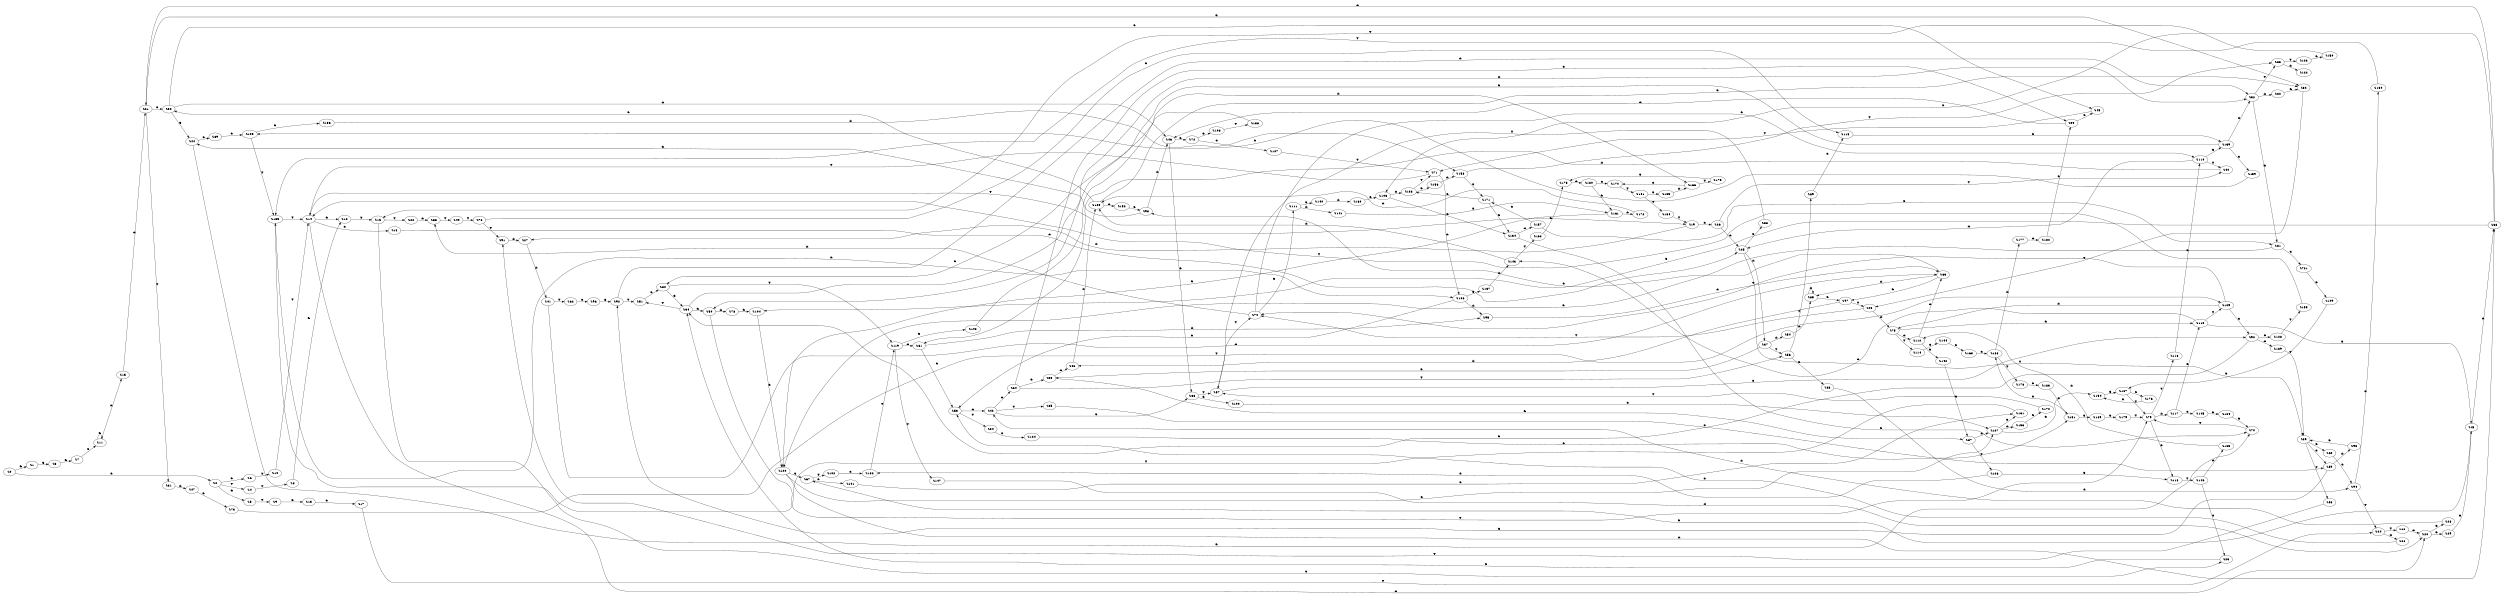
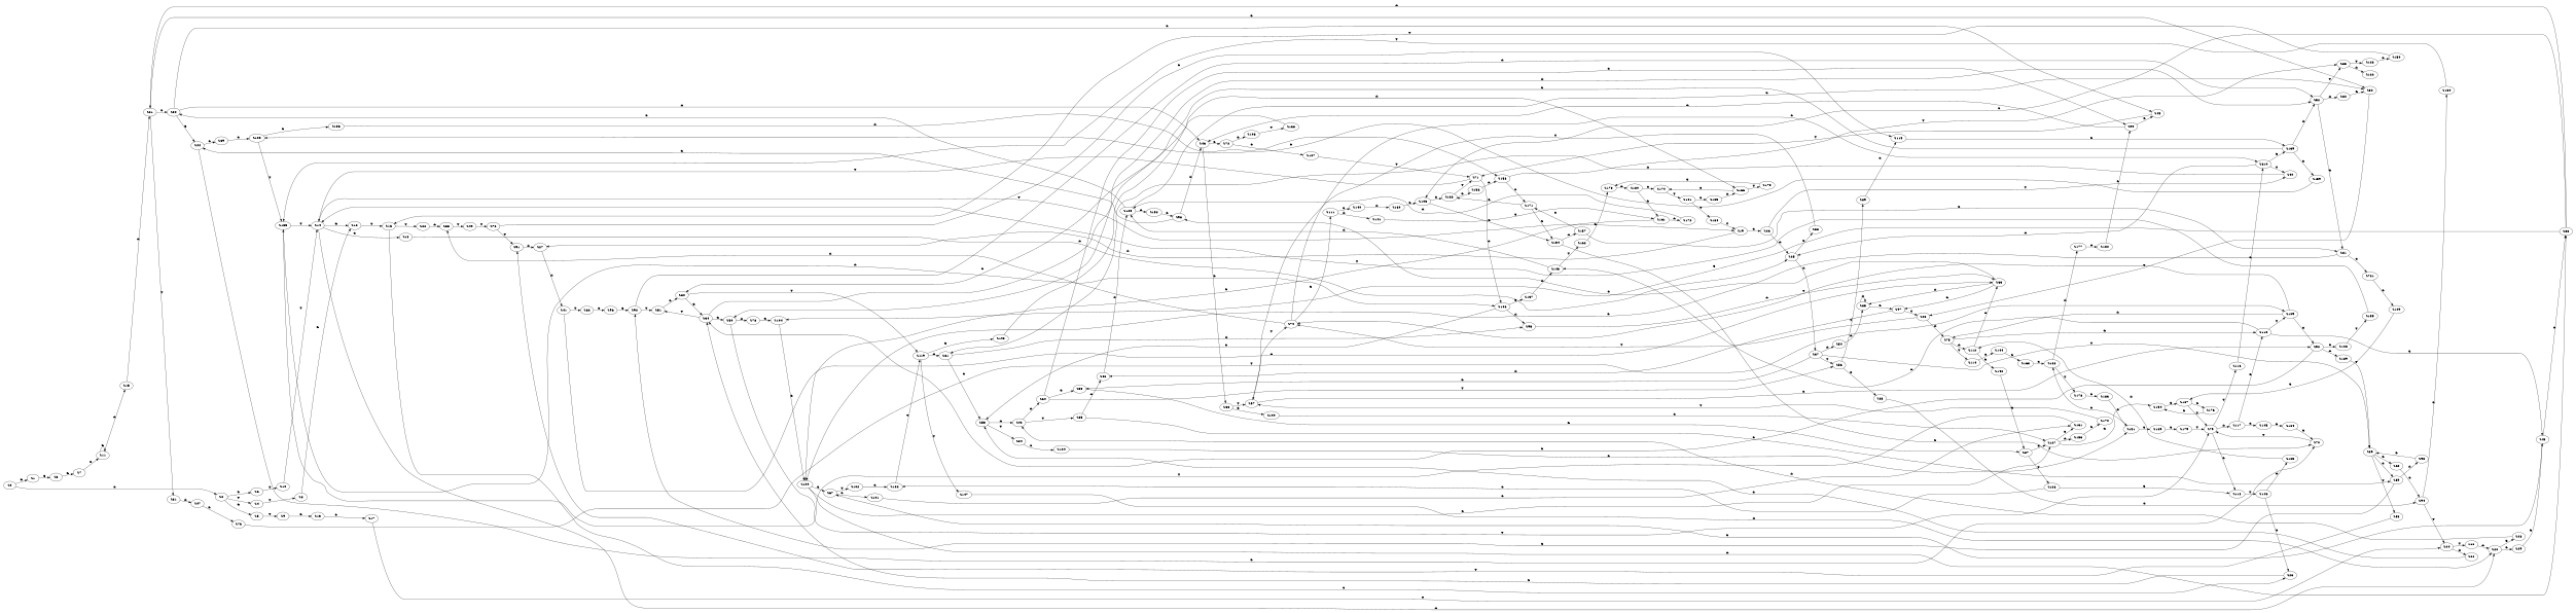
  strict digraph {
    rankdir=LR
    S0
    S1
    S2
    S3
    S4
    S5
    S6
    S7
    S8
    S9
    S10
    S11
    S12
    S13
    S14
    S15
    S16
    S17
    S18
    S19
    S20
    S21
    S22
    S23
    S24
    S25
    S26
    S27
    S28
    S29
    S30
    S31
    S32
    S33
    S34
    S35
    S36
    S37
    S38
    S39
    S40
    S41
    S42
    S43
    S44
    S45
    S46
    S47
    S48
    S49
    S50
    S51
    S52
    S53
    S54
    S55
    S56
    S57
    S58
    S59
    S60
    S61
    S62
    S63
    S64
    S65
    S66
    S67
    S68
    S69
    S70
    S71
    S72
    S73
    S74
    S75
    S76
    S78
    S79
    S80
    S81
    S82
    S83
    S84
    S85
    S86
    S87
    S88
    S89
    S90
    S91
    S92
    S93
    S94
    S95
    S96
    S97
    S98
    S99
    S100
    S101
    S102
    S103
    S104
    S105
    S106
    S107
    S108
    S109
-   S110
+   S110 [label=S610]
    S111
    S112
    S113
    S114
    S115
    S116
    S117
    S118
    S119
    S120
    n121 [label=S721]
    S122
    S123
    S124
    S125
    S126
    S127
    S128
    n129 [label=S189]
    S130
    S131
    S132
    S133
    S134
    S135
    S136
    S137
    S138
    S139
    S140
    S141
    S142
    S143
    S144
    S145
    S146
    S147
    S148
    S149
    S150
    S151
    S152
    S153
    S154
    S155
    S156
    S157
    S158
    S159
    S160
    S161
    S162
    S163
    S164
    S165
    S166
    S167
    S168
    S169
    S170
    S171
    S172
    S173
    S174
    S175
    S176
    S177
    S178
    S179
    S180
    S181
    S182
    S183
    S184
    S185
    S0 -> S1 [label=G]
    S0 -> S2 [label=C]
    S1 -> S3 [label=G]
    S2 -> S4 [label=T]
    S2 -> S5 [label=G]
    S2 -> S6 [label=C]
    S3 -> S7 [label=G]
    S4 -> S8 [label=T]
    S5 -> S9 [label=T]
    S6 -> S10 [label=T]
    S7 -> S11 [label=G]
    S8 -> S12 [label=G]
    S9 -> S13 [label=G]
    S10 -> S14 [label=T]
    S11 -> S11 [label=G]
    S11 -> S15 [label=A]
    S12 -> S16 [label=T]
    S13 -> S17 [label=C]
    S14 -> S12 [label=G]
    S14 -> S18 [label=C]
    S14 -> S19 [label=T]
    S14 -> S20 [label=A]
    S15 -> S21 [label=A]
    S16 -> S22 [label=T]
    S16 -> S23 [label=C]
    S17 -> S24 [label=T]
    S18 -> S25 [label=A]
    S19 -> S26 [label=C]
    S19 -> S27 [label=A]
    S20 -> S28 [label=G]
    S20 -> S29 [label=G]
    S21 -> S30 [label=C]
    S21 -> S31 [label=T]
    S21 -> S32 [label=G]
    S22 -> S33 [label=A]
    S23 -> S34 [label=G]
    S24 -> S35 [label=T]
    S24 -> S36 [label=A]
    S25 -> S37 [label=A]
    S25 -> S38 [label=G]
-   S25 -> S39 [label=T]
+   S37 -> S39 [label=T]
    S26 -> S25 [label=A]
    S26 -> S40 [label=T]
    S27 -> S41 [label=A]
    S28 -> S42 [label=A]
    S29 -> S43 [label=G]
    S30 -> S44 [label=G]
    S30 -> S45 [label=C]
    S30 -> S46 [label=A]
    S31 -> S47 [label=A]
    S32 -> S48 [label=T]
    S33 -> S49 [label=T]
    S34 -> S50 [label=G]
    S34 -> S51 [label=T]
    S34 -> S52 [label=A]
    S35 -> S20 [label=A]
    S36 -> S53 [label=C]
    S37 -> S54 [label=A]
    S37 -> S55 [label=G]
    S37 -> S56 [label=T]
    S38 -> S57 [label=T]
    S39 -> S58 [label=T]
    S39 -> S59 [label=C]
    S39 -> S60 [label=G]
    S40 -> S61 [label=A]
    S41 -> S62 [label=T]
    S41 -> S63 [label=A]
    S42 -> S64 [label=A]
    S42 -> S65 [label=T]
-   S42 -> S66 [label=G]
    S43 -> S67 [label=G]
    S43 -> S68 [label=A]
    S44 -> S69 [label=C]
    S44 -> S70 [label=G]
    S45 -> S71 [label=T]
    S46 -> S66 [label=G]
    S46 -> S72 [label=C]
    S47 -> S73 [label=G]
    S48 -> S74 [label=T]
    S48 -> S75 [label=A]
    S49 -> S76 [label=T]
    S50 -> S78 [label=A]
    S50 -> S79 [label=T]
    S51 -> S80 [label=C]
    S52 -> S81 [label=G]
    S52 -> S82 [label=A]
    S52 -> S83 [label=T]
    S53 -> S42 [label=A]
    S53 -> S84 [label=T]
    S54 -> S85 [label=A]
-   S55 -> S86 [label=A]
+   S65 -> S86 [label=A]
    S55 -> S87 [label=G]
    S56 -> S88 [label=G]
    S56 -> S89 [label=T]
    S57 -> S74 [label=T]
    S57 -> S90 [label=C]
    S58 -> S91 [label=T]
    S59 -> S92 [label=G]
    S59 -> S93 [label=A]
    S60 -> S94 [label=C]
    S61 -> S53 [label=C]
    S61 -> S95 [label=A]
    S62 -> S96 [label=C]
    S63 -> S85 [label=A]
    S63 -> S97 [label=G]
    S63 -> S98 [label=C]
    S64 -> S55 [label=G]
    S64 -> S56 [label=T]
    S64 -> S99 [label=C]
    S65 -> S59 [label=C]
    S66 -> S57 [label=T]
    S66 -> S100 [label=G]
    S67 -> S101 [label=C]
    S67 -> S102 [label=T]
    S68 -> S21 [label=A]
    S68 -> S103 [label=C]
    S68 -> S104 [label=G]
    S69 -> S105 [label=C]
    S70 -> S79 [label=T]
    S71 -> S14 [label=T]
    S71 -> S106 [label=A]
    S72 -> S107 [label=C]
    S72 -> S108 [label=G]
    S73 -> S109 [label=T]
    S74 -> S33 [label=A]
    S74 -> S110 [label=C]
    S74 -> S111 [label=G]
    S75 -> S112 [label=A]
    S75 -> S113 [label=G]
    S75 -> S114 [label=T]
    S76 -> S91 [label=T]
    S76 -> S115 [label=C]
    S78 -> S104 [label=G]
    S79 -> S116 [label=T]
    S79 -> S117 [label=A]
    S79 -> S118 [label=G]
    S80 -> S34 [label=G]
    S80 -> S119 [label=T]
    S81 -> S120 [label=G]
    S81 -> n121 [label=C]
    S82 -> S32 [label=G]
    S83 -> S122 [label=A]
    S83 -> S123 [label=T]
    S84 -> S124 [label=C]
    S85 -> S85 [label=A]
    S85 -> S97 [label=G]
    S86 -> S125 [label=A]
    S87 -> S126 [label=T]
    S87 -> S127 [label=C]
    S88 -> S94 [label=C]
    S89 -> S115 [label=C]
    S90 -> S34 [label=G]
    S90 -> S128 [label=C]
    S90 -> n129 [label=A]
    S91 -> S27 [label=A]
    S92 -> S51 [label=T]
    S92 -> S52 [label=A]
    S93 -> S39 [label=G]
    S94 -> S24 [label=T]
    S94 -> S130 [label=C]
    S95 -> S63 [label=A]
    S96 -> S92 [label=G]
    S97 -> S48 [label=T]
    S97 -> S86 [label=A]
    S98 -> S44 [label=G]
    S98 -> S46 [label=A]
    S99 -> S45 [label=C]
    S99 -> S46 [label=A]
    S100 -> S127 [label=C]
    S101 -> S131 [label=C]
    S102 -> S132 [label=C]
    S103 -> S133 [label=C]
    S103 -> S134 [label=G]
    S104 -> S120 [label=G]
    S105 -> S135 [label=T]
    S105 -> S136 [label=G]
    S106 -> S53 [label=C]
    S106 -> S95 [label=A]
    S106 -> S137 [label=G]
    S107 -> S71 [label=T]
    S108 -> S138 [label=T]
    S109 -> S74 [label=T]
    S109 -> S75 [label=A]
    S109 -> S90 [label=C]
    S110 -> S25 [label=A]
    S110 -> S40 [label=T]
    S110 -> S139 [label=G]
    S111 -> S140 [label=G]
    S111 -> S141 [label=A]
    S112 -> S63 [label=A]
    S112 -> S142 [label=G]
    S113 -> S43 [label=G]
    S113 -> S109 [label=T]
    S113 -> S143 [label=A]
    S114 -> S144 [label=C]
    S115 -> S139 [label=G]
    S116 -> S110 [label=C]
    S117 -> S113 [label=G]
    S117 -> S145 [label=C]
    S118 -> S146 [label=T]
    S119 -> S61 [label=A]
    S119 -> S147 [label=T]
    S119 -> S148 [label=G]
    S120 -> S67 [label=G]
    S120 -> S68 [label=A]
    S120 -> S127 [label=C]
    n121 -> S149 [label=G]
    S123 -> S150 [label=G]
    S124 -> S151 [label=C]
    S125 -> S30 [label=C]
    S125 -> S32 [label=G]
    S125 -> S152 [label=A]
    S126 -> S118 [label=G]
    S126 -> S132 [label=C]
    S127 -> S131 [label=C]
    S127 -> S153 [label=A]
    S127 -> S154 [label=G]
    S128 -> S155 [label=T]
    n129 -> S39 [label=T]
    S130 -> S135 [label=T]
    S131 -> S135 [label=T]
    S132 -> S119 [label=T]
    S133 -> S71 [label=T]
    S133 -> S156 [label=G]
    S134 -> S70 [label=G]
    S134 -> S157 [label=A]
    S135 -> S14 [label=T]
    S135 -> S106 [label=A]
    S136 -> S158 [label=A]
    S137 -> S143 [label=A]
    S138 -> S80 [label=C]
    S139 -> S50 [label=G]
    S139 -> S52 [label=A]
    S139 -> S159 [label=C]
    S140 -> S160 [label=A]
    S141 -> S161 [label=G]
    S142 -> S87 [label=G]
    S143 -> S125 [label=A]
    S143 -> S162 [label=T]
    S144 -> S163 [label=C]
    S145 -> S164 [label=G]
    S146 -> S23 [label=C]
    S146 -> S165 [label=A]
    S147 -> S20 [label=A]
    S148 -> S166 [label=A]
    S149 -> S167 [label=G]
    S150 -> S16 [label=T]
    S151 -> S168 [label=C]
    S151 -> S169 [label=G]
    S152 -> S98 [label=C]
    S153 -> S170 [label=G]
    S154 -> S167 [label=G]
    S155 -> S14 [label=T]
    S156 -> S158 [label=A]
    S157 -> S81 [label=G]
    S157 -> S171 [label=C]
    S158 -> S83 [label=T]
    S158 -> S171 [label=C]
    S159 -> S105 [label=C]
    S160 -> S103 [label=C]
    S161 -> S120 [label=G]
    S161 -> S172 [label=A]
    S162 -> S173 [label=G]
    S163 -> S168 [label=C]
    S164 -> S70 [label=G]
    S165 -> S112 [label=A]
    S166 -> S174 [label=C]
    S166 -> S175 [label=T]
    S167 -> S79 [label=T]
    S167 -> S176 [label=C]
    S168 -> S177 [label=A]
    S168 -> S178 [label=T]
    S169 -> S179 [label=G]
    S170 -> S57 [label=T]
    S171 -> S133 [label=C]
    S171 -> S134 [label=G]
    S172 -> S125 [label=A]
    S173 -> S180 [label=A]
    S174 -> S181 [label=T]
    S175 -> S173 [label=G]
    S176 -> S154 [label=G]
    S177 -> S182 [label=A]
    S178 -> S183 [label=C]
    S179 -> S79 [label=T]
    S180 -> S161 [label=G]
    S180 -> S174 [label=C]
    S181 -> S184 [label=T]
    S181 -> S185 [label=G]
    S182 -> S99 [label=C]
    S183 -> S151 [label=C]
    S184 -> S19 [label=T]
    S185 -> S166 [label=A]
  }
